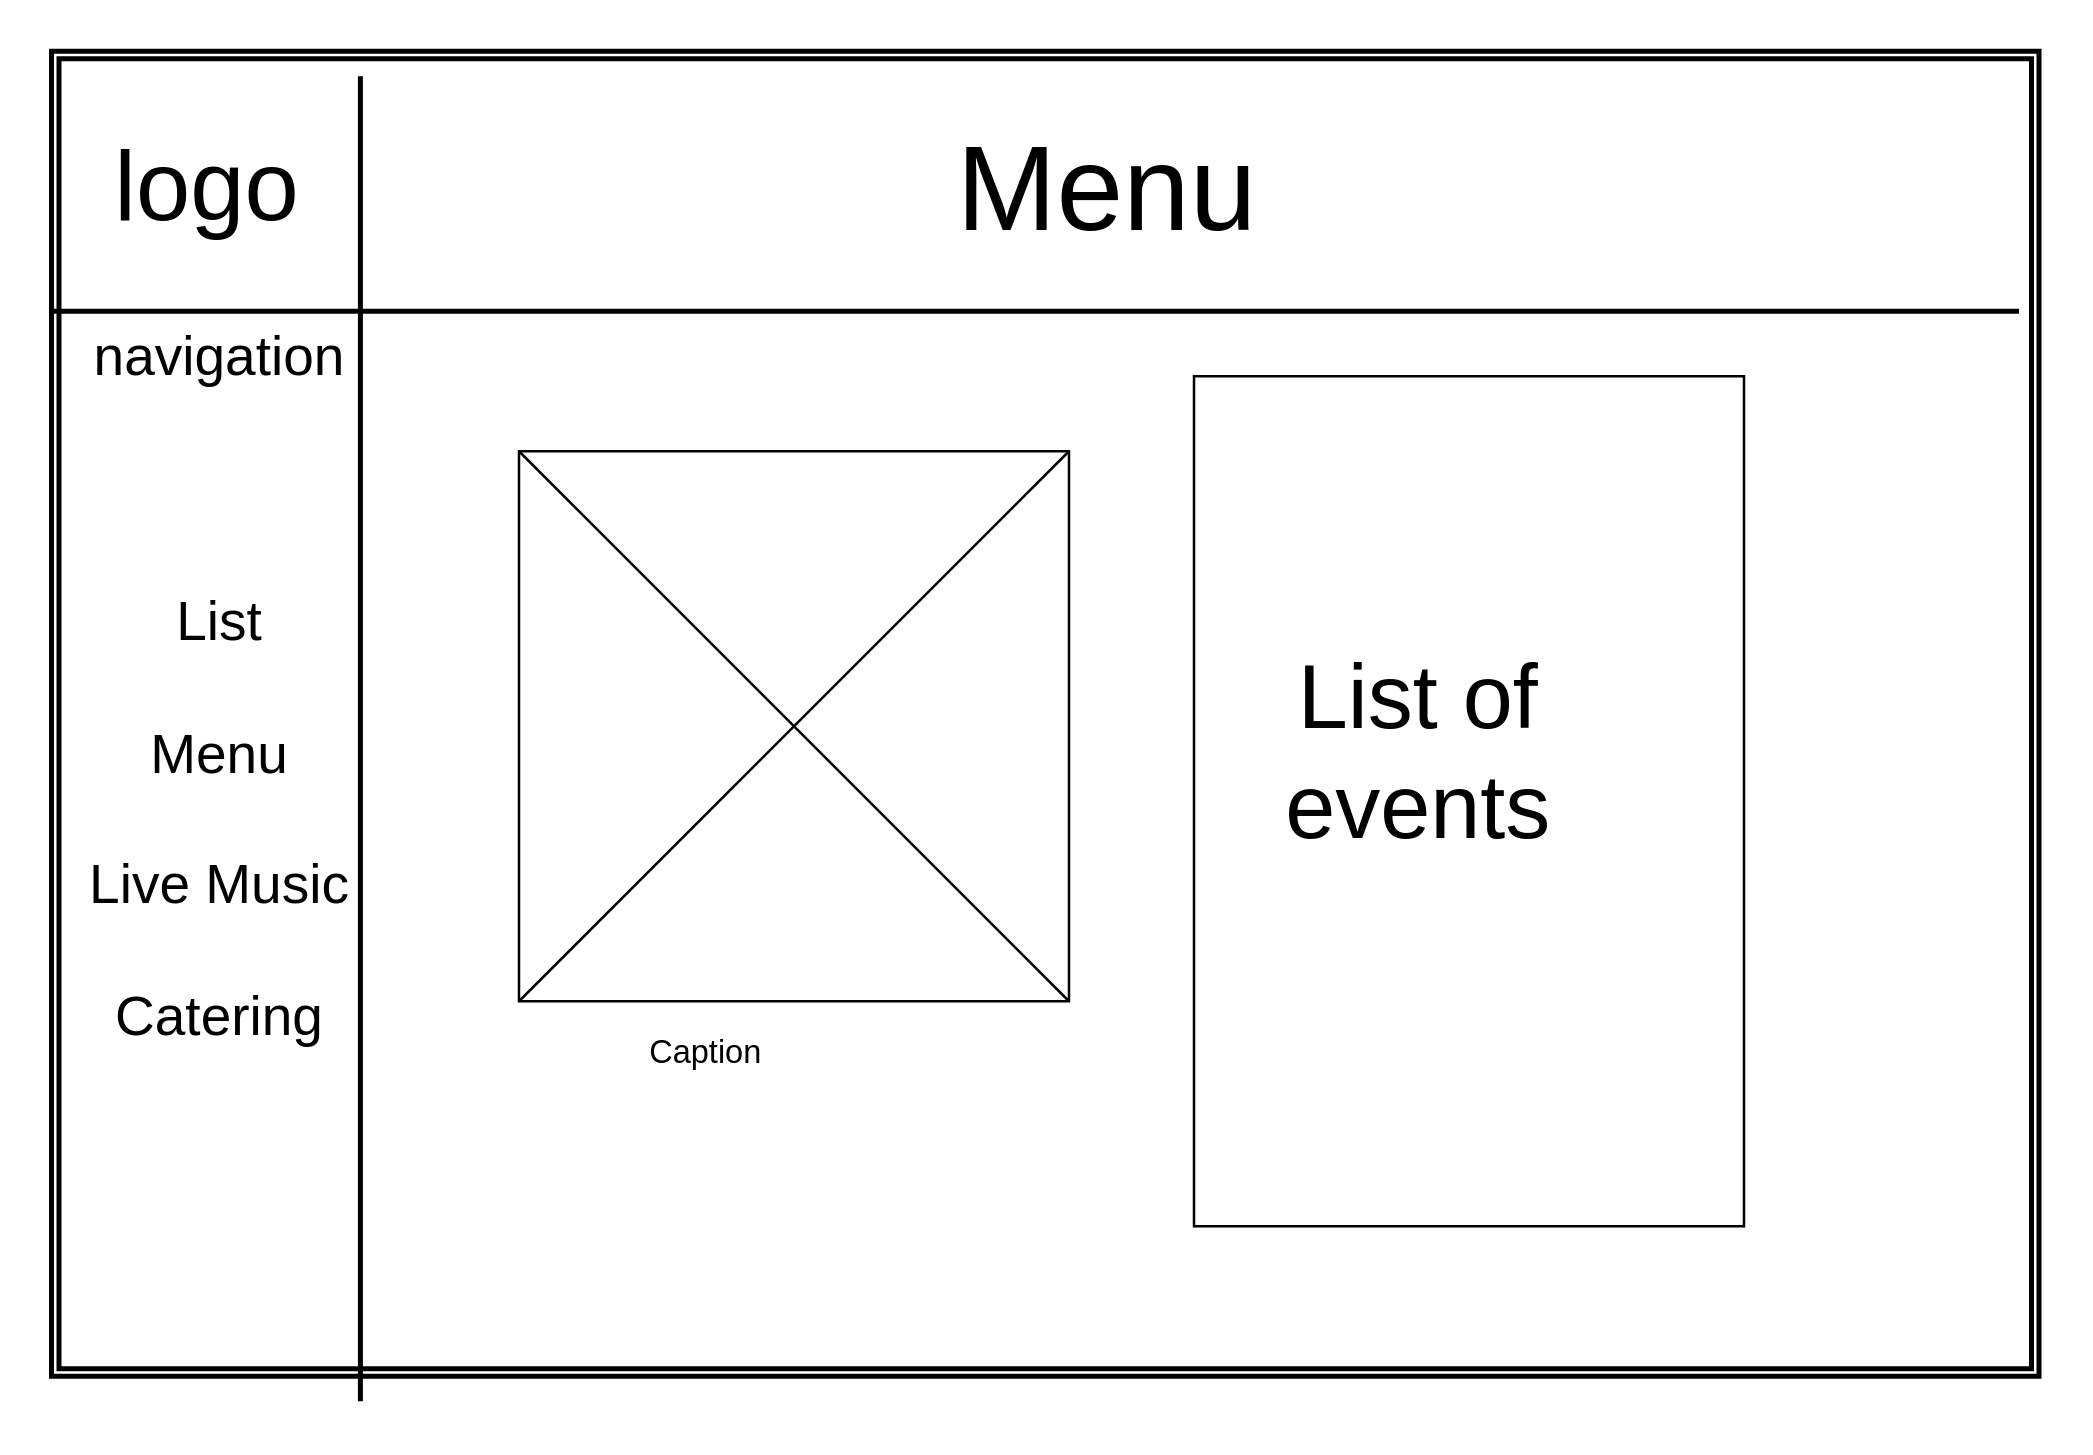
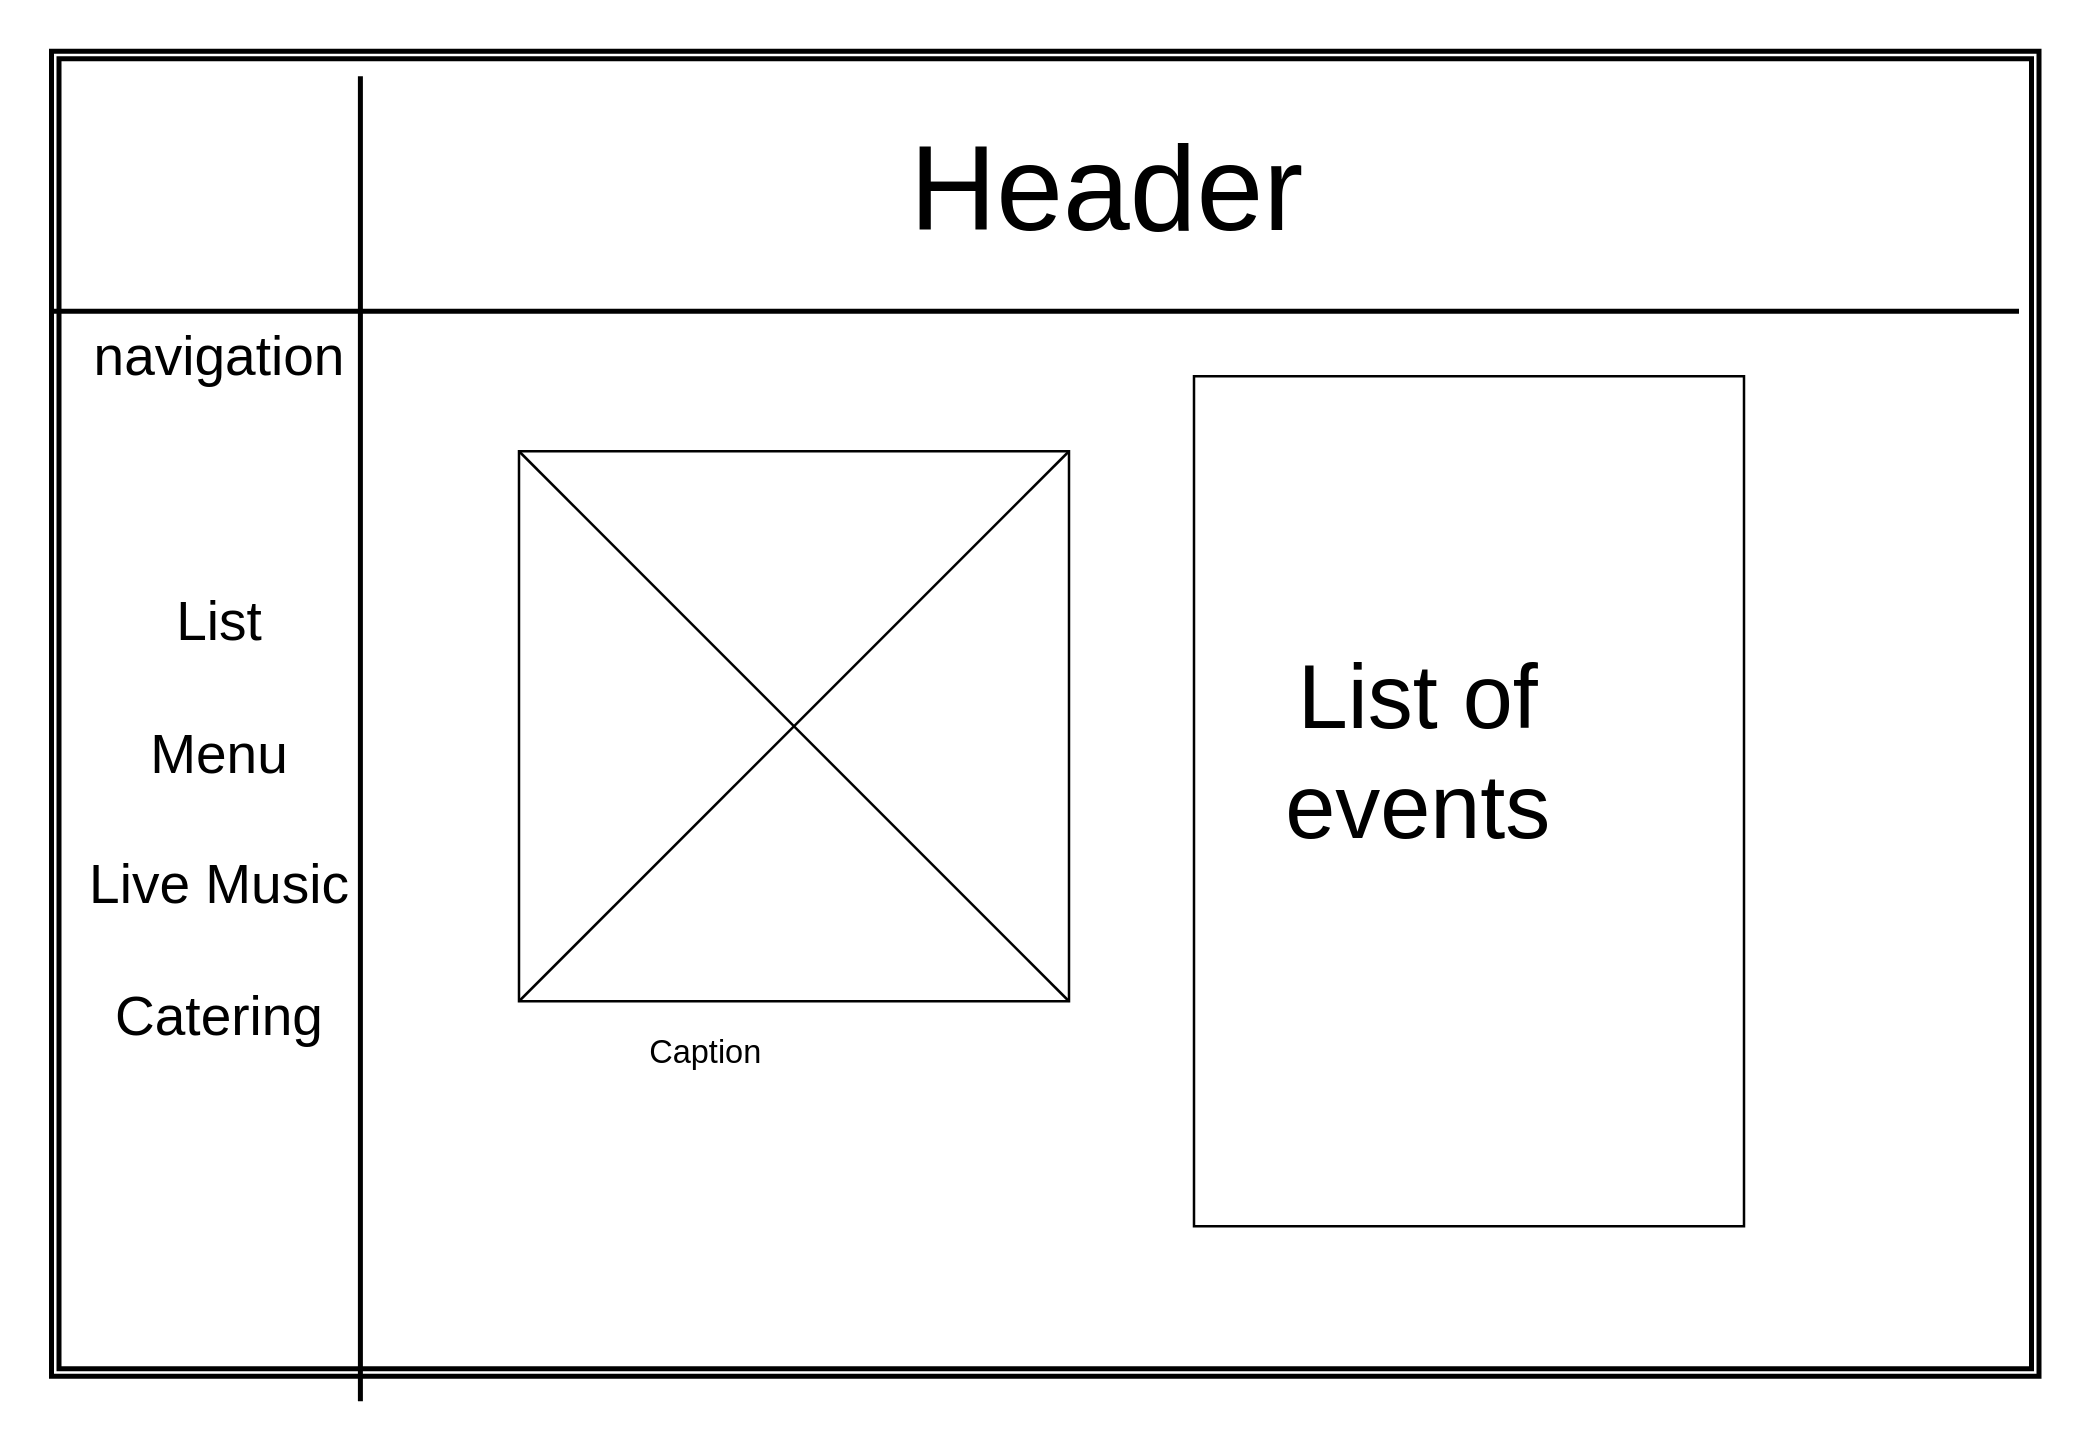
  <mxCell id="0" />
  <mxCell id="1" parent="0" />
  <mxCell id="2" value="" style="shape=ext;double=1;whiteSpace=wrap;html=1;aspect=fixed;fontFamily=Helvetica;fontSize=12;fontColor=#000000;align=center;strokeColor=#000000;strokeWidth=2;fillColor=#ffffff;" parent="1" vertex="1"><mxGeometry x="20" y="20" width="795" height="530" as="geometry" /></mxCell>
  <mxCell id="3" value="" style="line;strokeWidth=2;direction=south;html=1;" parent="1" vertex="1"><mxGeometry x="127" y="30" width="33.13" height="530" as="geometry" /></mxCell>
  <mxCell id="4" value="" style="line;strokeWidth=2;html=1;" parent="1" vertex="1"><mxGeometry x="20" y="120" width="787" height="7.94" as="geometry" /></mxCell>
- <mxCell id="5" value="&lt;font style=&quot;font-size: 39px&quot;&gt;logo&lt;/font&gt;" style="text;html=1;align=center;verticalAlign=middle;resizable=0;points=[];autosize=1;" parent="1" vertex="1"><mxGeometry x="37" y="60" width="90" height="30" as="geometry" /></mxCell>
  <mxCell id="6" value="&lt;font style=&quot;font-size: 22px&quot;&gt;navigation&lt;br&gt;&lt;br&gt;&lt;br&gt;&lt;br&gt;List&lt;br&gt;&lt;br&gt;Menu&lt;br&gt;&lt;br&gt;Live Music&lt;br&gt;&lt;br&gt;Catering&lt;/font&gt;" style="text;html=1;align=center;verticalAlign=middle;resizable=0;points=[];autosize=1;" parent="1" vertex="1"><mxGeometry x="27" y="180" width="120" height="190" as="geometry" /></mxCell>
- <mxCell id="7" value="&lt;font style=&quot;font-size: 48px&quot;&gt;Menu&lt;/font&gt;" style="text;html=1;align=center;verticalAlign=middle;resizable=0;points=[];autosize=1;" parent="1" vertex="1"><mxGeometry x="357" y="60" width="170" height="30" as="geometry" /></mxCell>
+ <mxCell id="7" value="&lt;font style=&quot;font-size: 48px&quot;&gt;Header&lt;/font&gt;" style="text;html=1;align=center;verticalAlign=middle;resizable=0;points=[];autosize=1;" parent="1" vertex="1"><mxGeometry x="357" y="60" width="170" height="30" as="geometry" /></mxCell>
  <mxCell id="8" value="" style="whiteSpace=wrap;html=1;aspect=fixed;" vertex="1" parent="1"><mxGeometry x="207" y="180" width="220" height="220" as="geometry" /></mxCell>
  <mxCell id="9" value="" style="endArrow=none;html=1;entryX=1;entryY=0;entryDx=0;entryDy=0;exitX=0;exitY=1;exitDx=0;exitDy=0;" edge="1" parent="1" source="8" target="8"><mxGeometry width="50" height="50" relative="1" as="geometry"><mxPoint x="487" y="310" as="sourcePoint" /><mxPoint x="537" y="260" as="targetPoint" /></mxGeometry></mxCell>
  <mxCell id="10" value="" style="endArrow=none;html=1;entryX=0;entryY=0;entryDx=0;entryDy=0;exitX=1;exitY=1;exitDx=0;exitDy=0;" edge="1" parent="1" source="8" target="8"><mxGeometry width="50" height="50" relative="1" as="geometry"><mxPoint x="487" y="310" as="sourcePoint" /><mxPoint x="537" y="260" as="targetPoint" /></mxGeometry></mxCell>
  <mxCell id="11" value="&lt;font style=&quot;font-size: 13px&quot;&gt;Caption&lt;/font&gt;" style="text;html=1;strokeColor=none;fillColor=none;align=center;verticalAlign=middle;whiteSpace=wrap;rounded=0;" vertex="1" parent="1"><mxGeometry x="262" y="410" width="40" height="20" as="geometry" /></mxCell>
  <mxCell id="12" value="" style="rounded=0;whiteSpace=wrap;html=1;" vertex="1" parent="1"><mxGeometry x="477" y="150" width="220" height="340" as="geometry" /></mxCell>
  <mxCell id="13" value="&lt;font style=&quot;font-size: 36px&quot;&gt;List of events&lt;/font&gt;" style="text;html=1;strokeColor=none;fillColor=none;align=center;verticalAlign=middle;whiteSpace=wrap;rounded=0;" vertex="1" parent="1"><mxGeometry x="547" y="290" width="40" height="20" as="geometry" /></mxCell>
